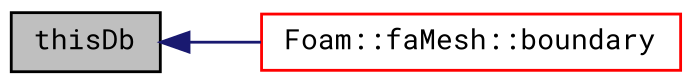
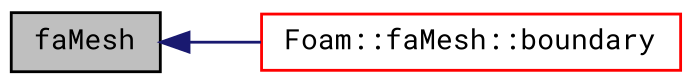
  digraph {
    rankdir=LR
    fontname="Roboto Mono"
    node [fontname="Roboto Mono" fontsize=10 shape=record]
-   n1 [color=black fillcolor=grey75 fontcolor=black height=0.2 label=thisDb style=filled width=0.4]
+   n1 [color=black fillcolor=grey75 fontcolor=black height=0.2 label=faMesh style=filled width=0.4]
    n2 [color=red height=0.2 label="Foam::faMesh::boundary" width=0.4]
    n1 -> n2 [color=midnightblue dir=back fontname="Roboto Mono" fontsize=10 labelfontname=Helvetica labelfontsize=10 style=solid]
  }
